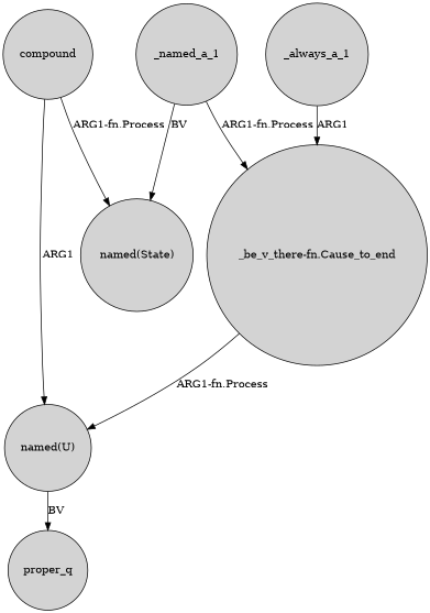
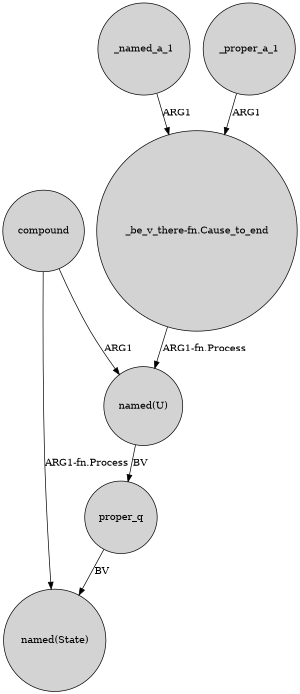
  digraph {
    node [shape=circle style=filled]
    compound
    "named(U)"
    "named(State)"
    proper_q
    "_be_v_there-fn.Cause_to_end"
    n6 [label=_named_a_1]
-   _always_a_1
+   _always_a_1 [label=_proper_a_1]
    compound -> "named(U)" [label=ARG1]
    compound -> "named(State)" [label="ARG1-fn.Process"]
    "named(U)" -> proper_q [label=BV]
-   n6 -> "named(State)" [label=BV]
+   proper_q -> "named(State)" [label=BV]
    "_be_v_there-fn.Cause_to_end" -> "named(U)" [label="ARG1-fn.Process"]
-   n6 -> "_be_v_there-fn.Cause_to_end" [label="ARG1-fn.Process"]
+   n6 -> "_be_v_there-fn.Cause_to_end" [label=ARG1]
    _always_a_1 -> "_be_v_there-fn.Cause_to_end" [label=ARG1]
  }
